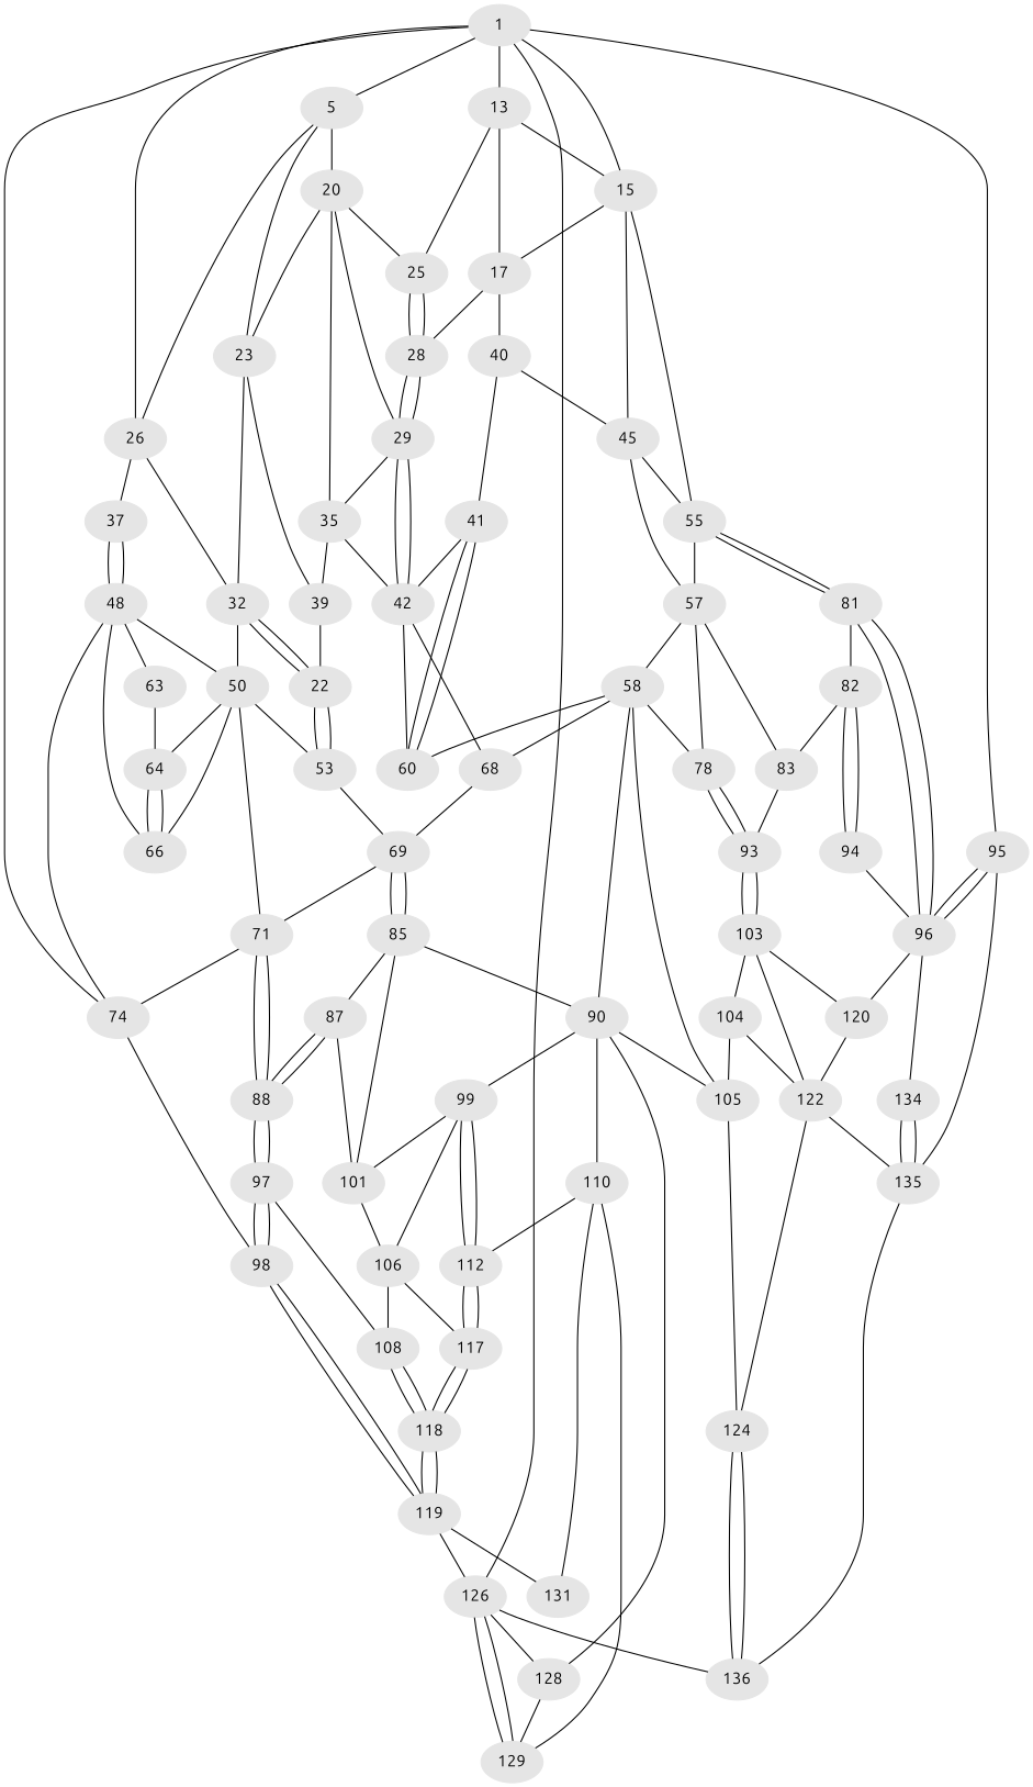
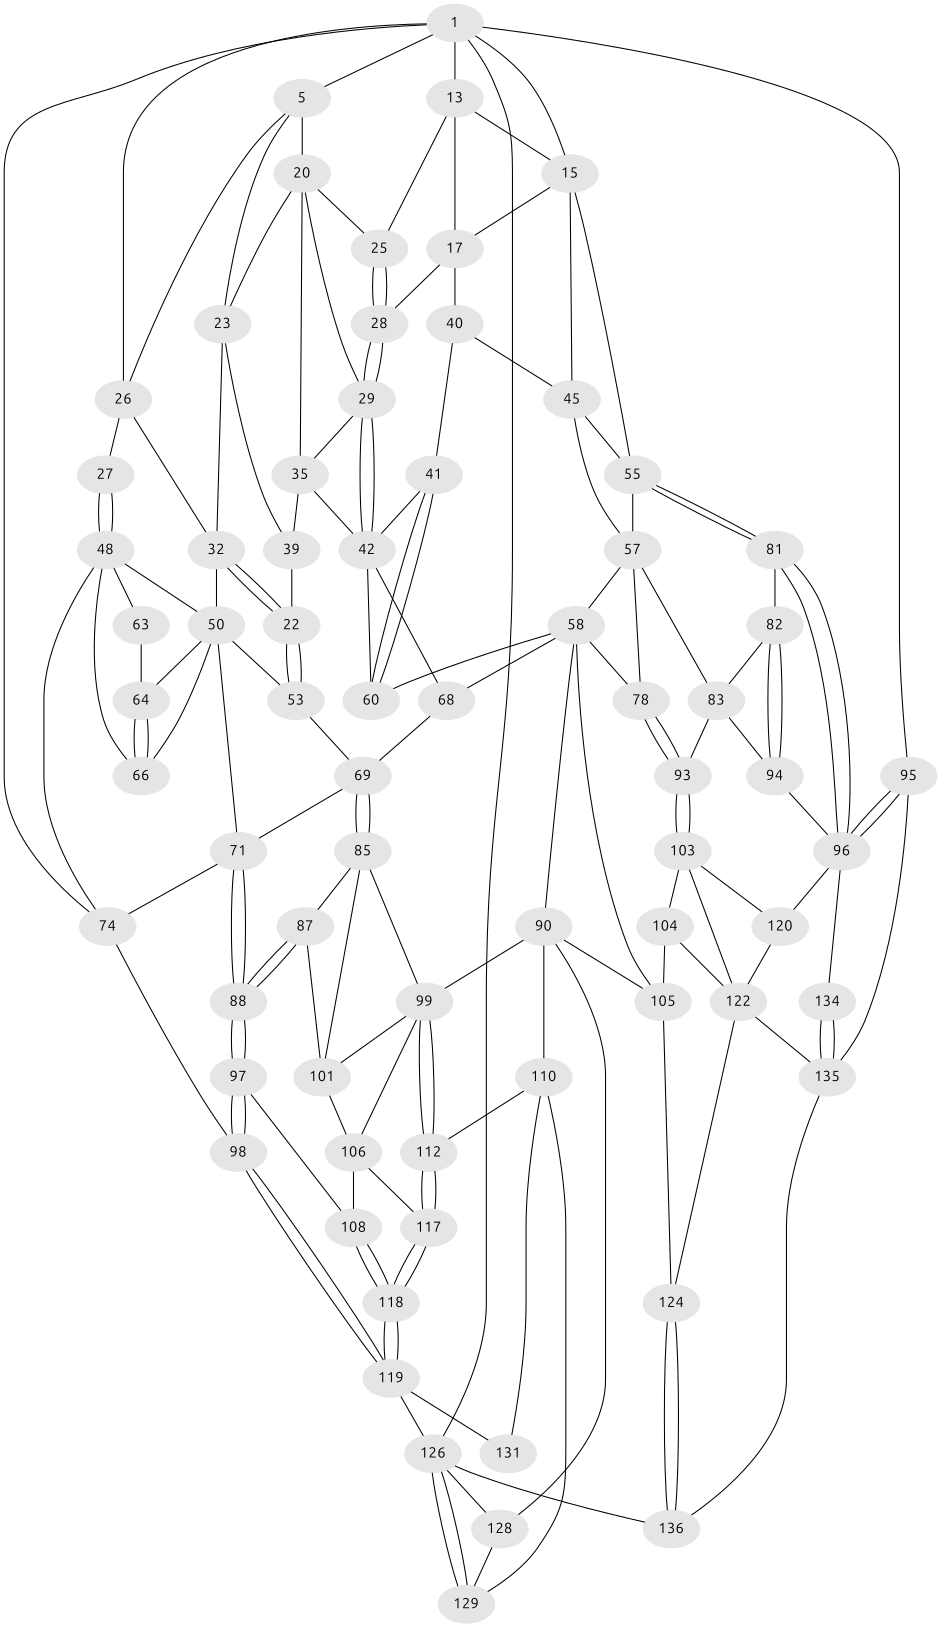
  graph {
    fontname=Ubuntu
    node [color=gray90 fontname=Ubuntu style=filled]
    edge [fontname=Ubuntu]
    1 [super="+2+7"]
    5 [super="+11+6"]
    13 [super="+14+18"]
    15 [super="+16+19"]
    26 [super="+27+34"]
    74 [super="+84"]
    95
    126 [super="+127"]
    20 [super="+24+21"]
    23 [super="+31"]
    17 [super="+36"]
    25
    45 [super="+46"]
    55 [super="+56"]
    29 [super="+30"]
    35 [super="+38"]
    32 [super="+33"]
-   37
+   37 [label=27]
    98
    96 [super="+115"]
    135 [super="+138"]
    128
    129
    136
    39
    28
    40
    57 [super="+73"]
    81
    41
    42 [super="+43"]
    50 [super="+54+51"]
    n33 [label=22]
    48 [super="+49+62"]
    60
    68
    66
    53
    64
    71 [super="+72"]
    63
    69 [super="+70"]
    58 [super="+79+59"]
    78
    83 [super="+92"]
    88
    85 [super="+86"]
    82
    90 [super="+91+109"]
    105 [super="+113"]
    93
    94
    99 [super="+100"]
    110 [super="+130+111"]
    124
    87
    101 [super="+102"]
    97
    119 [super="+125"]
    103 [super="+121"]
    120
    134 [super="+139"]
    106 [super="+107"]
    108
    112
    131
    104
    122 [super="+132+123"]
    118
    117
    1 -- 5 [weight=2]
    1 -- 13 [weight=2]
    1 -- 15
    1 -- 26
    1 -- 74
    1 -- 95 [weight=2]
    1 -- 126
    5 -- 26
    5 -- 20 [weight=2]
    5 -- 23
    13 -- 15
    13 -- 17
    13 -- 25
    15 -- 17
    15 -- 45
    15 -- 55
    26 -- 32
    26 -- 37 [weight=2]
    74 -- 98
    95 -- 96
    95 -- 96
    95 -- 135
    126 -- 128
    126 -- 129
    126 -- 129
    126 -- 136
    20 -- 23
    20 -- 25
    20 -- 29
    20 -- 35
    23 -- 32
    23 -- 39
    17 -- 28
    17 -- 40
    25 -- 28
    25 -- 28
    45 -- 55
    45 -- 57
    55 -- 57
    55 -- 81
    55 -- 81
    29 -- 35
    29 -- 42
    29 -- 42
    35 -- 39
    35 -- 42
    32 -- 50
    32 -- n33
    32 -- n33
    37 -- 48
    37 -- 48
    98 -- 119
    98 -- 119
    96 -- 120
    96 -- 134
    135 -- 136
    128 -- 129
    39 -- n33
    28 -- 29
    28 -- 29
    40 -- 45
    40 -- 41
    57 -- 58
    57 -- 78
    57 -- 83
    81 -- 96
    81 -- 96
    81 -- 82
    41 -- 42
    41 -- 60
    41 -- 60
    42 -- 60
    42 -- 68
    50 -- 66
    50 -- 53
    50 -- 64
    50 -- 71
    n33 -- 53
    n33 -- 53
    48 -- 74
    48 -- 50
    48 -- 66
    48 -- 63
    68 -- 69
    53 -- 69
    64 -- 66
    64 -- 66
    71 -- 74
    71 -- 88
    71 -- 88
    63 -- 64
    69 -- 71
    69 -- 85
    69 -- 85
    58 -- 60
    58 -- 68
    58 -- 78
    58 -- 90
    58 -- 105
    78 -- 93
    78 -- 93
    83 -- 93
+   83 -- 94
    88 -- 97
    88 -- 97
-   85 -- 90
+   85 -- 99
    85 -- 87
    85 -- 101
    82 -- 83
    82 -- 94
    82 -- 94
    90 -- 128
    90 -- 105
    90 -- 99
    90 -- 110
    105 -- 124
    93 -- 103
    93 -- 103
    94 -- 96
    99 -- 101
    99 -- 106
    99 -- 112
    99 -- 112
    110 -- 129
    110 -- 112
    110 -- 131 [weight=2]
    124 -- 136
    124 -- 136
    87 -- 88
    87 -- 88
    87 -- 101
    101 -- 106
    97 -- 98
    97 -- 98
    97 -- 108
    119 -- 126
    119 -- 131
    103 -- 120
    103 -- 104
    103 -- 122
    120 -- 122
    134 -- 135 [weight=2]
    134 -- 135
    106 -- 108
    106 -- 117
    108 -- 118
    108 -- 118
    112 -- 117
    112 -- 117
    104 -- 105
    104 -- 122
    122 -- 135
    122 -- 124
    118 -- 119
    118 -- 119
    117 -- 118
    117 -- 118
  }
